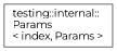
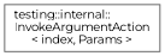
  digraph {
    rankdir=TB
    fontname=Montserrat
-   n1 [color=grey40 fillcolor=white fontname=Montserrat fontsize=10 height=0.2 label="testing::internal::\lParams\l\< index, Params \>" shape=box style=filled width=0.4]
+   n1 [color=grey40 fillcolor=white fontname=Montserrat fontsize=10 height=0.2 label="testing::internal::\lInvokeArgumentAction\l\< index, Params \>" shape=box style=filled width=0.4]
  }
